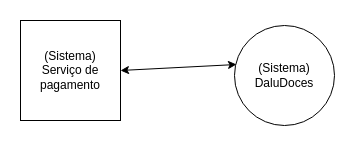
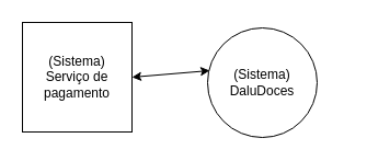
  <mxCell id="0" />
  <mxCell id="1" parent="0" />
- <mxCell id="2" value="(Sistema)&lt;div&gt;DaluDoces&lt;/div&gt;" style="ellipse;whiteSpace=wrap;html=1;aspect=fixed;" vertex="1" parent="1"><mxGeometry x="234" y="25" width="100" height="100" as="geometry" /></mxCell>
+ <mxCell id="2" value="(Sistema)&lt;div&gt;DaluDoces&lt;/div&gt;" style="ellipse;whiteSpace=wrap;html=1;aspect=fixed;" vertex="1" parent="1"><mxGeometry x="189" y="25" width="100" height="100" as="geometry" /></mxCell>
  <mxCell id="3" value="(Sistema)&lt;div&gt;Serviço de pagamento&lt;/div&gt;" style="whiteSpace=wrap;html=1;aspect=fixed;" vertex="1" parent="1"><mxGeometry x="20" y="20" width="100" height="100" as="geometry" /></mxCell>
  <mxCell id="4" value="" style="endArrow=classic;startArrow=classic;html=1;rounded=0;exitX=1;exitY=0.5;exitDx=0;exitDy=0;entryX=0.02;entryY=0.39;entryDx=0;entryDy=0;entryPerimeter=0;" edge="1" parent="1" source="3" target="2"><mxGeometry width="50" height="50" relative="1" as="geometry"><mxPoint x="180" y="35" as="sourcePoint" /><mxPoint x="230" y="-15" as="targetPoint" /></mxGeometry></mxCell>
